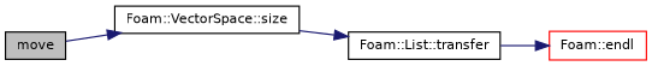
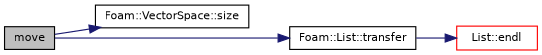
  digraph {
    fontname="DejaVu Sans"
    rankdir=LR
    node [color=black fontname="DejaVu Sans" fontsize=10 shape=record]
    edge [color=midnightblue fontname="DejaVu Sans" fontsize=10 labelfontname=FreeSans labelfontsize=10 style=solid]
    n1 [fillcolor=grey75 fontcolor=black height=0.2 label=move style=filled width=0.4]
    n2 [height=0.2 label="Foam::VectorSpace::size" width=0.4]
    n3 [height=0.2 label="Foam::List::transfer" width=0.4]
-   n4 [color=red height=0.2 label="Foam::endl" width=0.4]
+   n4 [color=red height=0.2 label="List::endl" width=0.4]
    n1 -> n2
-   n2 -> n3
+   n1 -> n3
    n3 -> n4
  }
